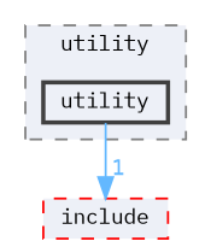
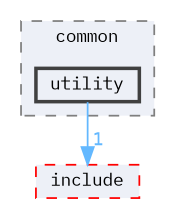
  digraph {
    compound=true
    fontname="IBM Plex Mono"
    node [fillcolor="#edf0f7" fontname="IBM Plex Mono" fontsize=10 shape=box]
    n1 [color=grey25 height=0.2 label=utility style="filled,bold" width=0.4]
    n2 [color=red height=0.2 label=include style="filled,dashed" width=0.4]
    subgraph cluster_1 {
      bgcolor="#edf0f7"
      fontsize=10
-     label=utility
+     label=common
      pencolor=grey50
      style="filled,dashed"
      n1
    }
    n1 -> n2 [color=steelblue1 fontcolor=steelblue1 fontname="IBM Plex Mono" fontsize=10 headlabel=1 labeldistance=1.5 labelfontname=Helvetica labelfontsize=10]
  }
